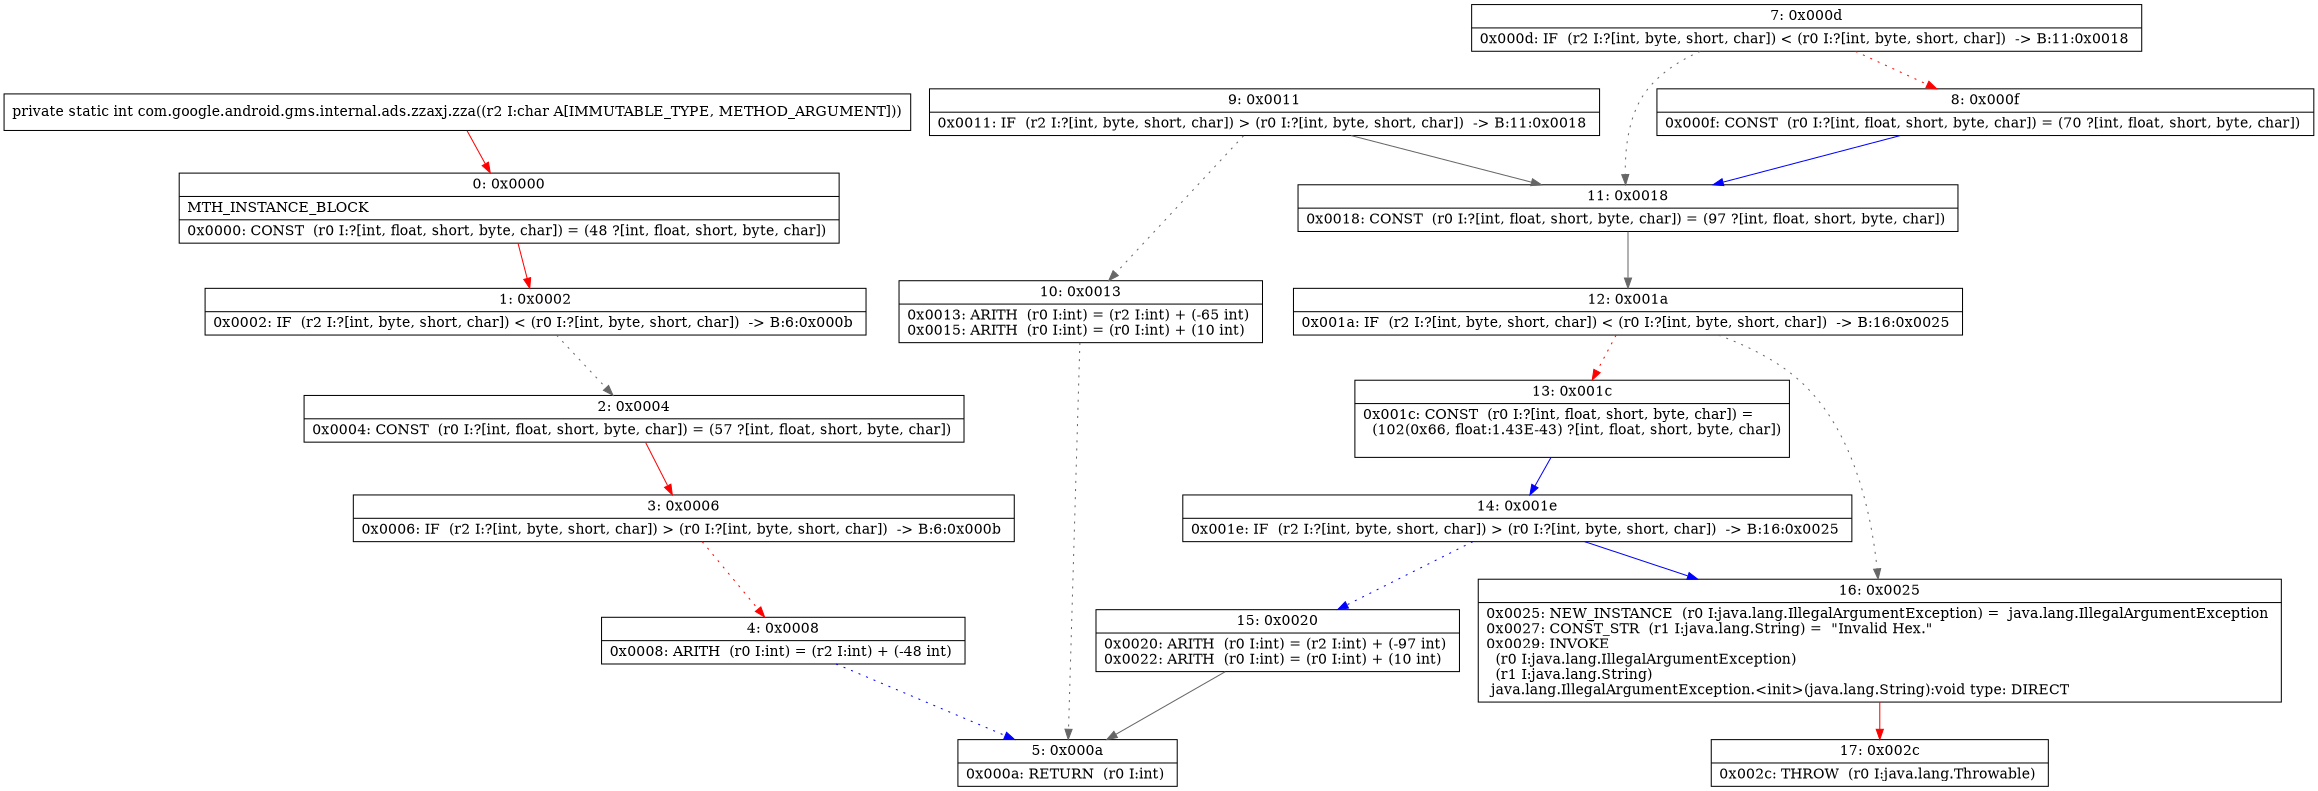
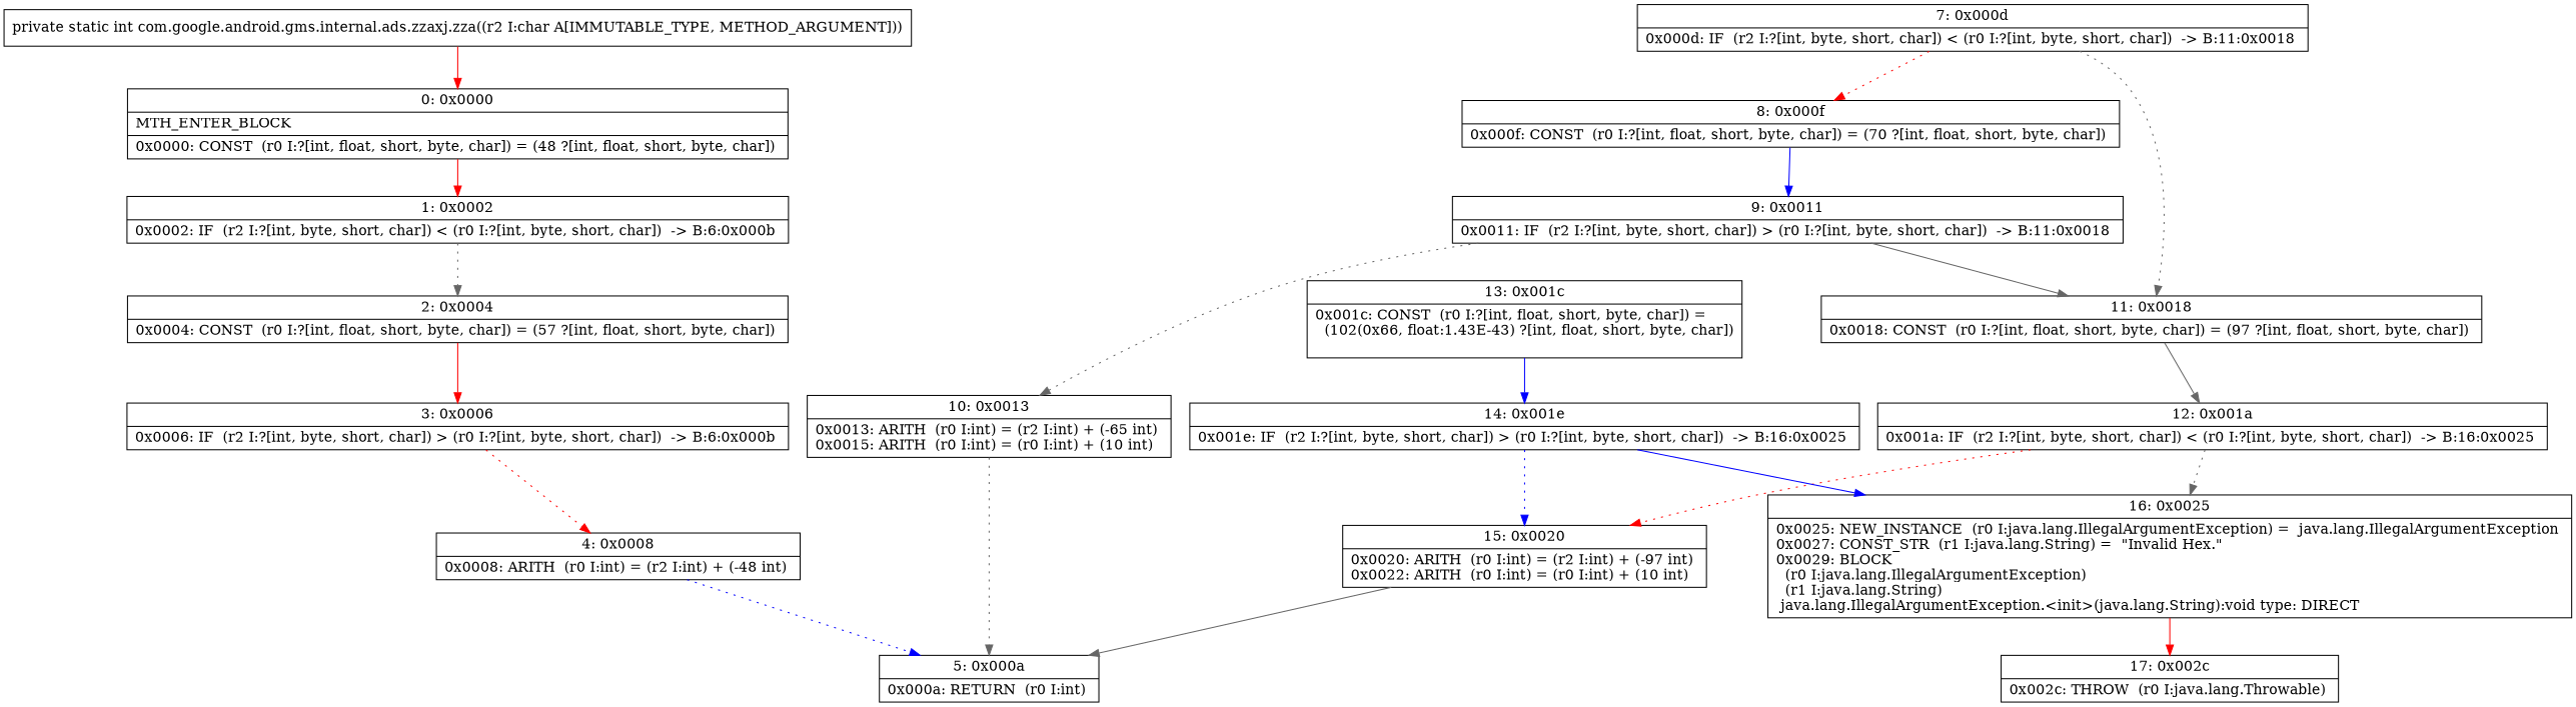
  digraph {
    node [shape=record]
    edge [color=gray40 style=solid]
-   n1 [label="{0\:\ 0x0000|MTH_INSTANCE_BLOCK\l|0x0000: CONST  (r0 I:?[int, float, short, byte, char]) = (48 ?[int, float, short, byte, char]) \l}"]
+   n1 [label="{0\:\ 0x0000|MTH_ENTER_BLOCK\l|0x0000: CONST  (r0 I:?[int, float, short, byte, char]) = (48 ?[int, float, short, byte, char]) \l}"]
    n2 [label="{1\:\ 0x0002|0x0002: IF  (r2 I:?[int, byte, short, char]) \< (r0 I:?[int, byte, short, char])  \-\> B:6:0x000b \l}"]
    n3 [label="{2\:\ 0x0004|0x0004: CONST  (r0 I:?[int, float, short, byte, char]) = (57 ?[int, float, short, byte, char]) \l}"]
    n4 [label="{3\:\ 0x0006|0x0006: IF  (r2 I:?[int, byte, short, char]) \> (r0 I:?[int, byte, short, char])  \-\> B:6:0x000b \l}"]
    n5 [label="{4\:\ 0x0008|0x0008: ARITH  (r0 I:int) = (r2 I:int) + (\-48 int) \l}"]
    n6 [label="{5\:\ 0x000a|0x000a: RETURN  (r0 I:int) \l}"]
    n7 [label="{7\:\ 0x000d|0x000d: IF  (r2 I:?[int, byte, short, char]) \< (r0 I:?[int, byte, short, char])  \-\> B:11:0x0018 \l}"]
    n8 [label="{8\:\ 0x000f|0x000f: CONST  (r0 I:?[int, float, short, byte, char]) = (70 ?[int, float, short, byte, char]) \l}"]
    n9 [label="{11\:\ 0x0018|0x0018: CONST  (r0 I:?[int, float, short, byte, char]) = (97 ?[int, float, short, byte, char]) \l}"]
    n10 [label="{9\:\ 0x0011|0x0011: IF  (r2 I:?[int, byte, short, char]) \> (r0 I:?[int, byte, short, char])  \-\> B:11:0x0018 \l}"]
    n11 [label="{12\:\ 0x001a|0x001a: IF  (r2 I:?[int, byte, short, char]) \< (r0 I:?[int, byte, short, char])  \-\> B:16:0x0025 \l}"]
    n12 [label="{10\:\ 0x0013|0x0013: ARITH  (r0 I:int) = (r2 I:int) + (\-65 int) \l0x0015: ARITH  (r0 I:int) = (r0 I:int) + (10 int) \l}"]
    n13 [label="{13\:\ 0x001c|0x001c: CONST  (r0 I:?[int, float, short, byte, char]) = \l  (102(0x66, float:1.43E\-43) ?[int, float, short, byte, char])\l \l}"]
-   n14 [label="{16\:\ 0x0025|0x0025: NEW_INSTANCE  (r0 I:java.lang.IllegalArgumentException) =  java.lang.IllegalArgumentException \l0x0027: CONST_STR  (r1 I:java.lang.String) =  \"Invalid Hex.\" \l0x0029: INVOKE  \l  (r0 I:java.lang.IllegalArgumentException)\l  (r1 I:java.lang.String)\l java.lang.IllegalArgumentException.\<init\>(java.lang.String):void type: DIRECT \l}"]
+   n14 [label="{16\:\ 0x0025|0x0025: NEW_INSTANCE  (r0 I:java.lang.IllegalArgumentException) =  java.lang.IllegalArgumentException \l0x0027: CONST_STR  (r1 I:java.lang.String) =  \"Invalid Hex.\" \l0x0029: BLOCK  \l  (r0 I:java.lang.IllegalArgumentException)\l  (r1 I:java.lang.String)\l java.lang.IllegalArgumentException.\<init\>(java.lang.String):void type: DIRECT \l}"]
    n15 [label="{14\:\ 0x001e|0x001e: IF  (r2 I:?[int, byte, short, char]) \> (r0 I:?[int, byte, short, char])  \-\> B:16:0x0025 \l}"]
    n16 [label="{17\:\ 0x002c|0x002c: THROW  (r0 I:java.lang.Throwable) \l}"]
    n17 [label="{15\:\ 0x0020|0x0020: ARITH  (r0 I:int) = (r2 I:int) + (\-97 int) \l0x0022: ARITH  (r0 I:int) = (r0 I:int) + (10 int) \l}"]
    n18 [label="{private static int com.google.android.gms.internal.ads.zzaxj.zza((r2 I:char A[IMMUTABLE_TYPE, METHOD_ARGUMENT])) }"]
    n1 -> n2 [color=red]
    n2 -> n3 [style=dotted]
    n3 -> n4 [color=red]
    n4 -> n5 [color=red style=dotted]
    n5 -> n6 [color=blue style=dotted]
    n7 -> n8 [color=red style=dotted]
    n7 -> n9 [style=dotted]
-   n8 -> n9 [color=blue]
+   n8 -> n10 [color=blue]
    n9 -> n11
    n10 -> n9
    n10 -> n12 [style=dotted]
-   n11 -> n13 [color=red style=dotted]
+   n11 -> n17 [color=red style=dotted]
    n11 -> n14 [style=dotted]
    n12 -> n6 [style=dotted]
    n13 -> n15 [color=blue]
    n14 -> n16 [color=red]
    n15 -> n14 [color=blue]
    n15 -> n17 [color=blue style=dotted]
    n17 -> n6
    n18 -> n1 [color=red]
  }
